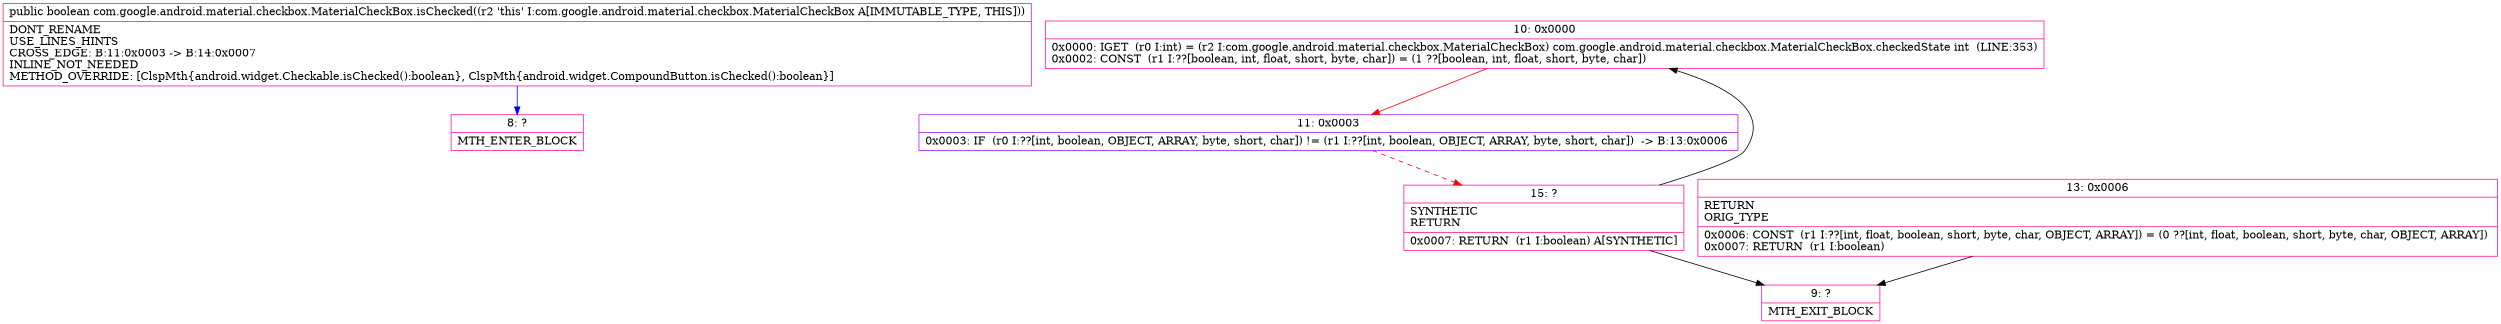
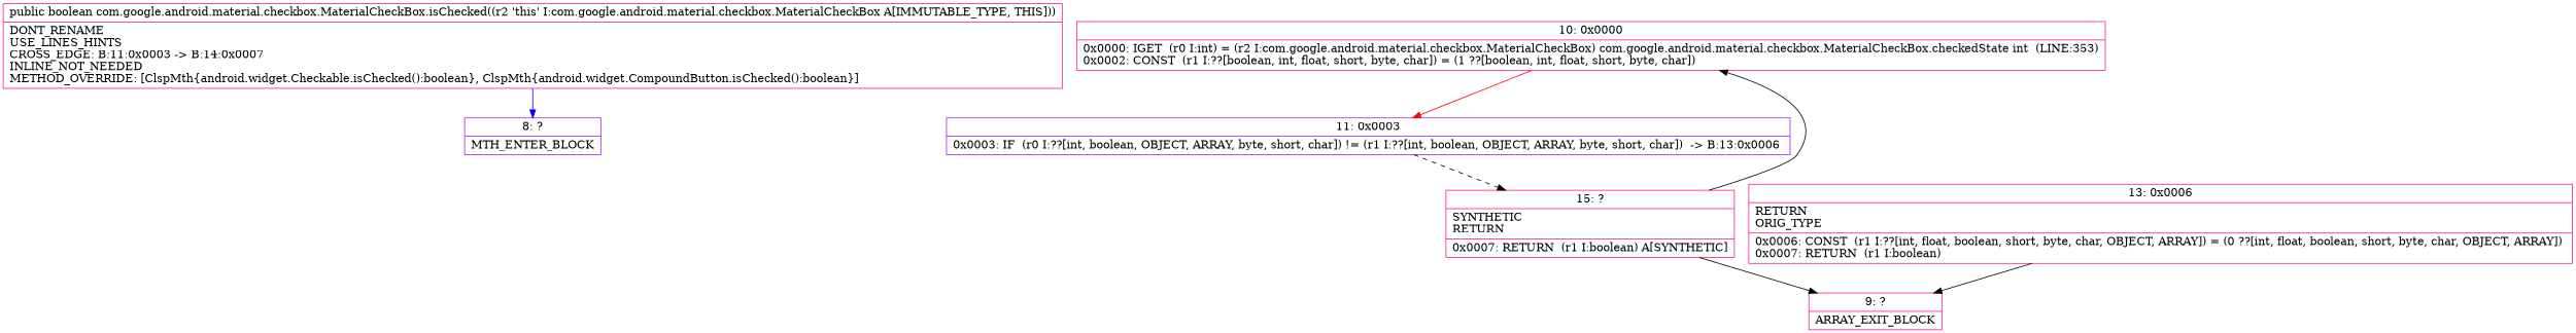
  digraph {
    node [color=deeppink shape=record]
    edge [color=black]
-   n1 [label="{8\:\ ?|MTH_ENTER_BLOCK\l}"]
+   n1 [color=purple label="{8\:\ ?|MTH_ENTER_BLOCK\l}"]
    n2 [label="{10\:\ 0x0000|0x0000: IGET  (r0 I:int) = (r2 I:com.google.android.material.checkbox.MaterialCheckBox) com.google.android.material.checkbox.MaterialCheckBox.checkedState int  (LINE:353)\l0x0002: CONST  (r1 I:??[boolean, int, float, short, byte, char]) = (1 ??[boolean, int, float, short, byte, char]) \l}"]
    n3 [color=purple label="{11\:\ 0x0003|0x0003: IF  (r0 I:??[int, boolean, OBJECT, ARRAY, byte, short, char]) != (r1 I:??[int, boolean, OBJECT, ARRAY, byte, short, char])  \-\> B:13:0x0006 \l}"]
    n4 [label="{15\:\ ?|SYNTHETIC\lRETURN\l|0x0007: RETURN  (r1 I:boolean) A[SYNTHETIC]\l}"]
    n5 [label="{13\:\ 0x0006|RETURN\lORIG_TYPE\l|0x0006: CONST  (r1 I:??[int, float, boolean, short, byte, char, OBJECT, ARRAY]) = (0 ??[int, float, boolean, short, byte, char, OBJECT, ARRAY]) \l0x0007: RETURN  (r1 I:boolean) \l}"]
-   n6 [label="{9\:\ ?|MTH_EXIT_BLOCK\l}"]
+   n6 [label="{9\:\ ?|ARRAY_EXIT_BLOCK\l}"]
    n7 [label="{public boolean com.google.android.material.checkbox.MaterialCheckBox.isChecked((r2 'this' I:com.google.android.material.checkbox.MaterialCheckBox A[IMMUTABLE_TYPE, THIS]))  | DONT_RENAME\lUSE_LINES_HINTS\lCROSS_EDGE: B:11:0x0003 \-\> B:14:0x0007\lINLINE_NOT_NEEDED\lMETHOD_OVERRIDE: [ClspMth\{android.widget.Checkable.isChecked():boolean\}, ClspMth\{android.widget.CompoundButton.isChecked():boolean\}]\l}"]
    n2 -> n3 [color=red]
-   n3 -> n4 [color=red style=dashed]
+   n3 -> n4 [style=dashed]
    n4 -> n2
    n4 -> n6
    n5 -> n6
    n7 -> n1 [color=blue]
  }
